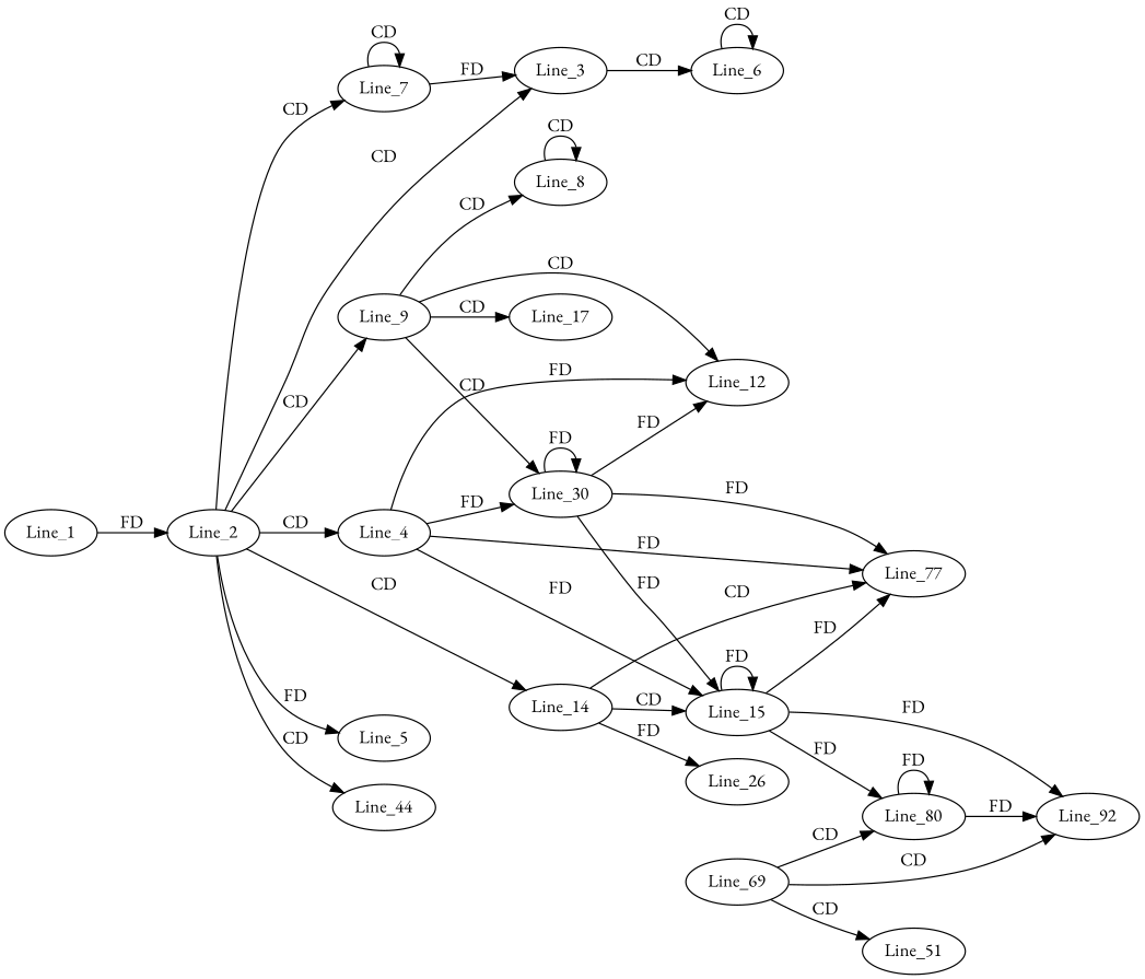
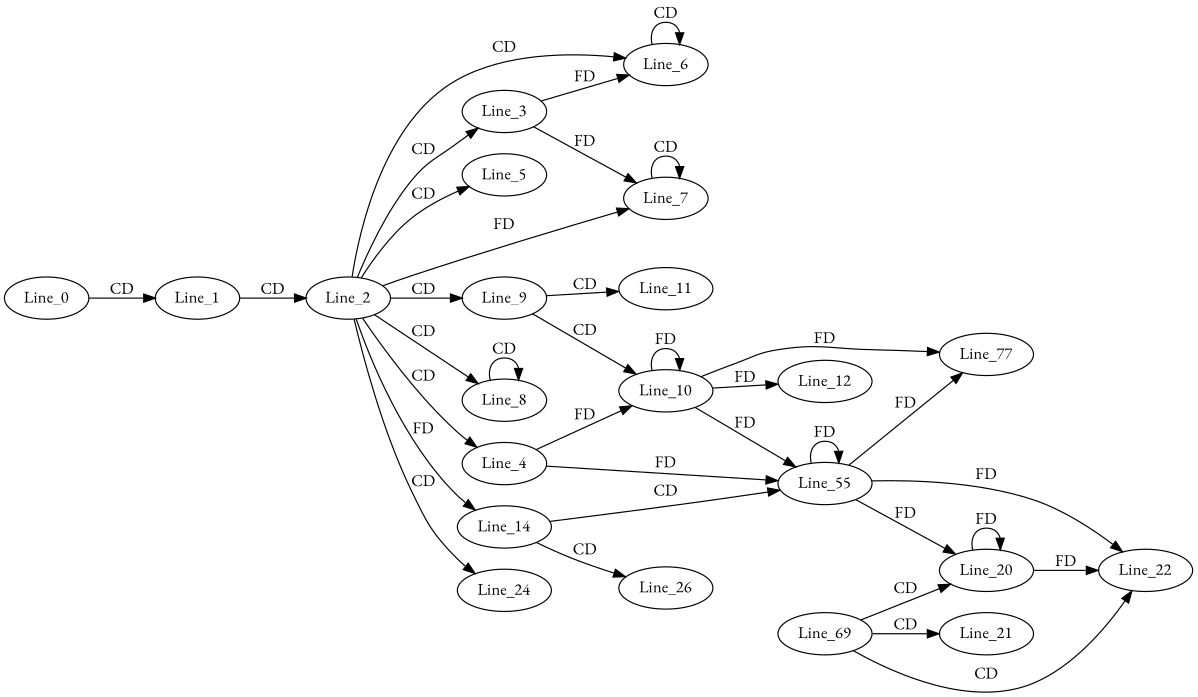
  digraph {
    fontname="EB Garamond"
    rankdir=LR
    node [fontname="EB Garamond"]
    edge [fontname="EB Garamond"]
+   Line_0
    Line_1
    Line_2
    Line_3
    Line_4
    Line_5
    Line_6
    Line_7
    Line_8
    Line_9
    Line_14
-   Line_24 [label=Line_44]
-   Line_10 [label=Line_30]
+   Line_24
+   Line_10
    Line_12
-   Line_15
+   Line_15 [label=Line_55]
    n16 [label=Line_77]
-   Line_11 [label=Line_17]
+   Line_11
    n18 [label=Line_26]
-   Line_20 [label=Line_80]
-   Line_22 [label=Line_92]
+   Line_20
+   Line_22
    n21 [label=Line_69]
-   Line_21 [label=Line_51]
-   Line_1 -> Line_2 [label=FD]
+   Line_21
+   Line_0 -> Line_1 [label=CD]
+   Line_1 -> Line_2 [label=CD]
    Line_2 -> Line_3 [label=CD]
    Line_2 -> Line_4 [label=CD]
-   Line_2 -> Line_5 [label=FD]
-   Line_2 -> Line_7 [label=CD]
-   Line_9 -> Line_8 [label=CD]
+   Line_2 -> Line_5 [label=CD]
+   Line_2 -> Line_6 [label=CD]
+   Line_2 -> Line_7 [label=FD]
+   Line_2 -> Line_8 [label=CD]
    Line_2 -> Line_9 [label=CD]
-   Line_2 -> Line_14 [label=CD]
+   Line_2 -> Line_14 [label=FD]
    Line_2 -> Line_24 [label=CD]
-   Line_3 -> Line_6 [label=CD]
-   Line_7 -> Line_3 [label=FD]
+   Line_3 -> Line_6 [label=FD]
+   Line_3 -> Line_7 [label=FD]
    Line_4 -> Line_10 [label=FD]
-   Line_4 -> Line_12 [label=FD]
    Line_4 -> Line_15 [label=FD]
-   Line_4 -> n16 [label=FD]
    Line_6 -> Line_6 [label=CD]
    Line_7 -> Line_7 [label=CD]
    Line_8 -> Line_8 [label=CD]
    Line_9 -> Line_10 [label=CD]
-   Line_9 -> Line_12 [label=CD]
    Line_9 -> Line_11 [label=CD]
    Line_14 -> Line_15 [label=CD]
-   Line_14 -> n16 [label=CD]
-   Line_14 -> n18 [label=FD]
+   Line_14 -> n18 [label=CD]
    Line_10 -> Line_10 [label=FD]
    Line_10 -> Line_12 [label=FD]
    Line_10 -> Line_15 [label=FD]
    Line_10 -> n16 [label=FD]
    Line_15 -> Line_15 [label=FD]
    Line_15 -> n16 [label=FD]
    Line_15 -> Line_20 [label=FD]
    Line_15 -> Line_22 [label=FD]
    Line_20 -> Line_20 [label=FD]
    Line_20 -> Line_22 [label=FD]
    n21 -> Line_20 [label=CD]
    n21 -> Line_22 [label=CD]
    n21 -> Line_21 [label=CD]
  }
